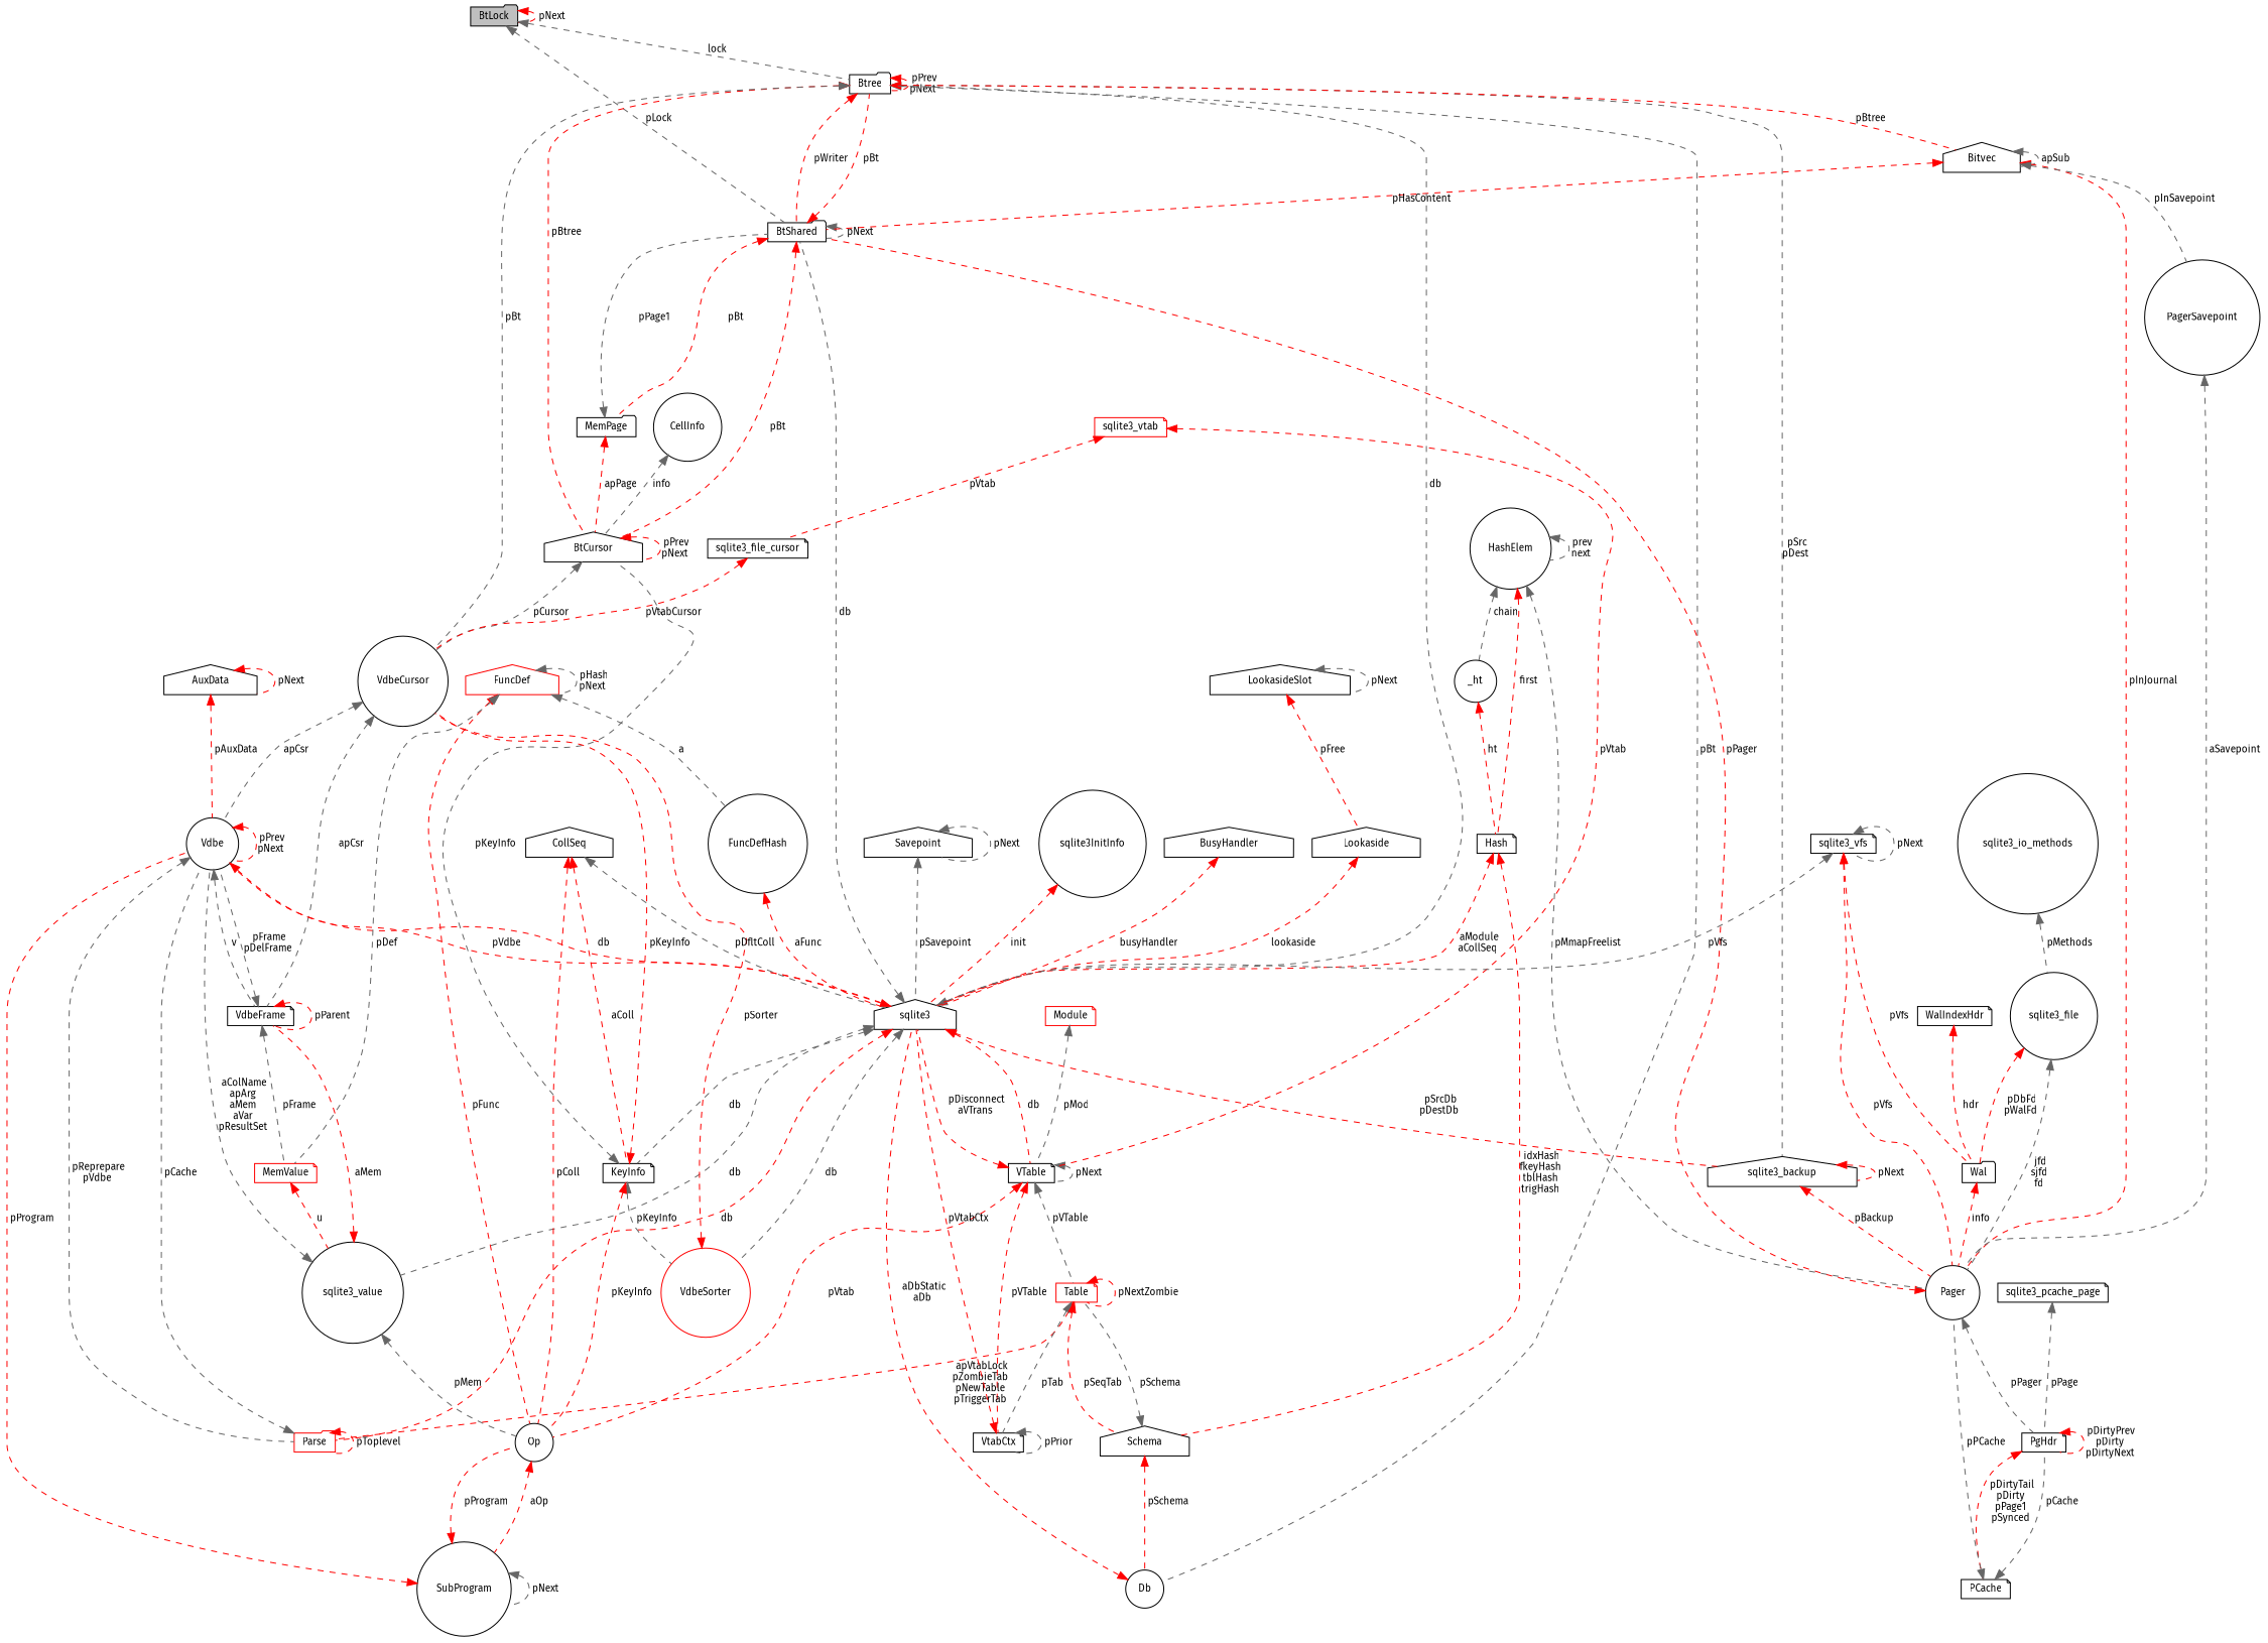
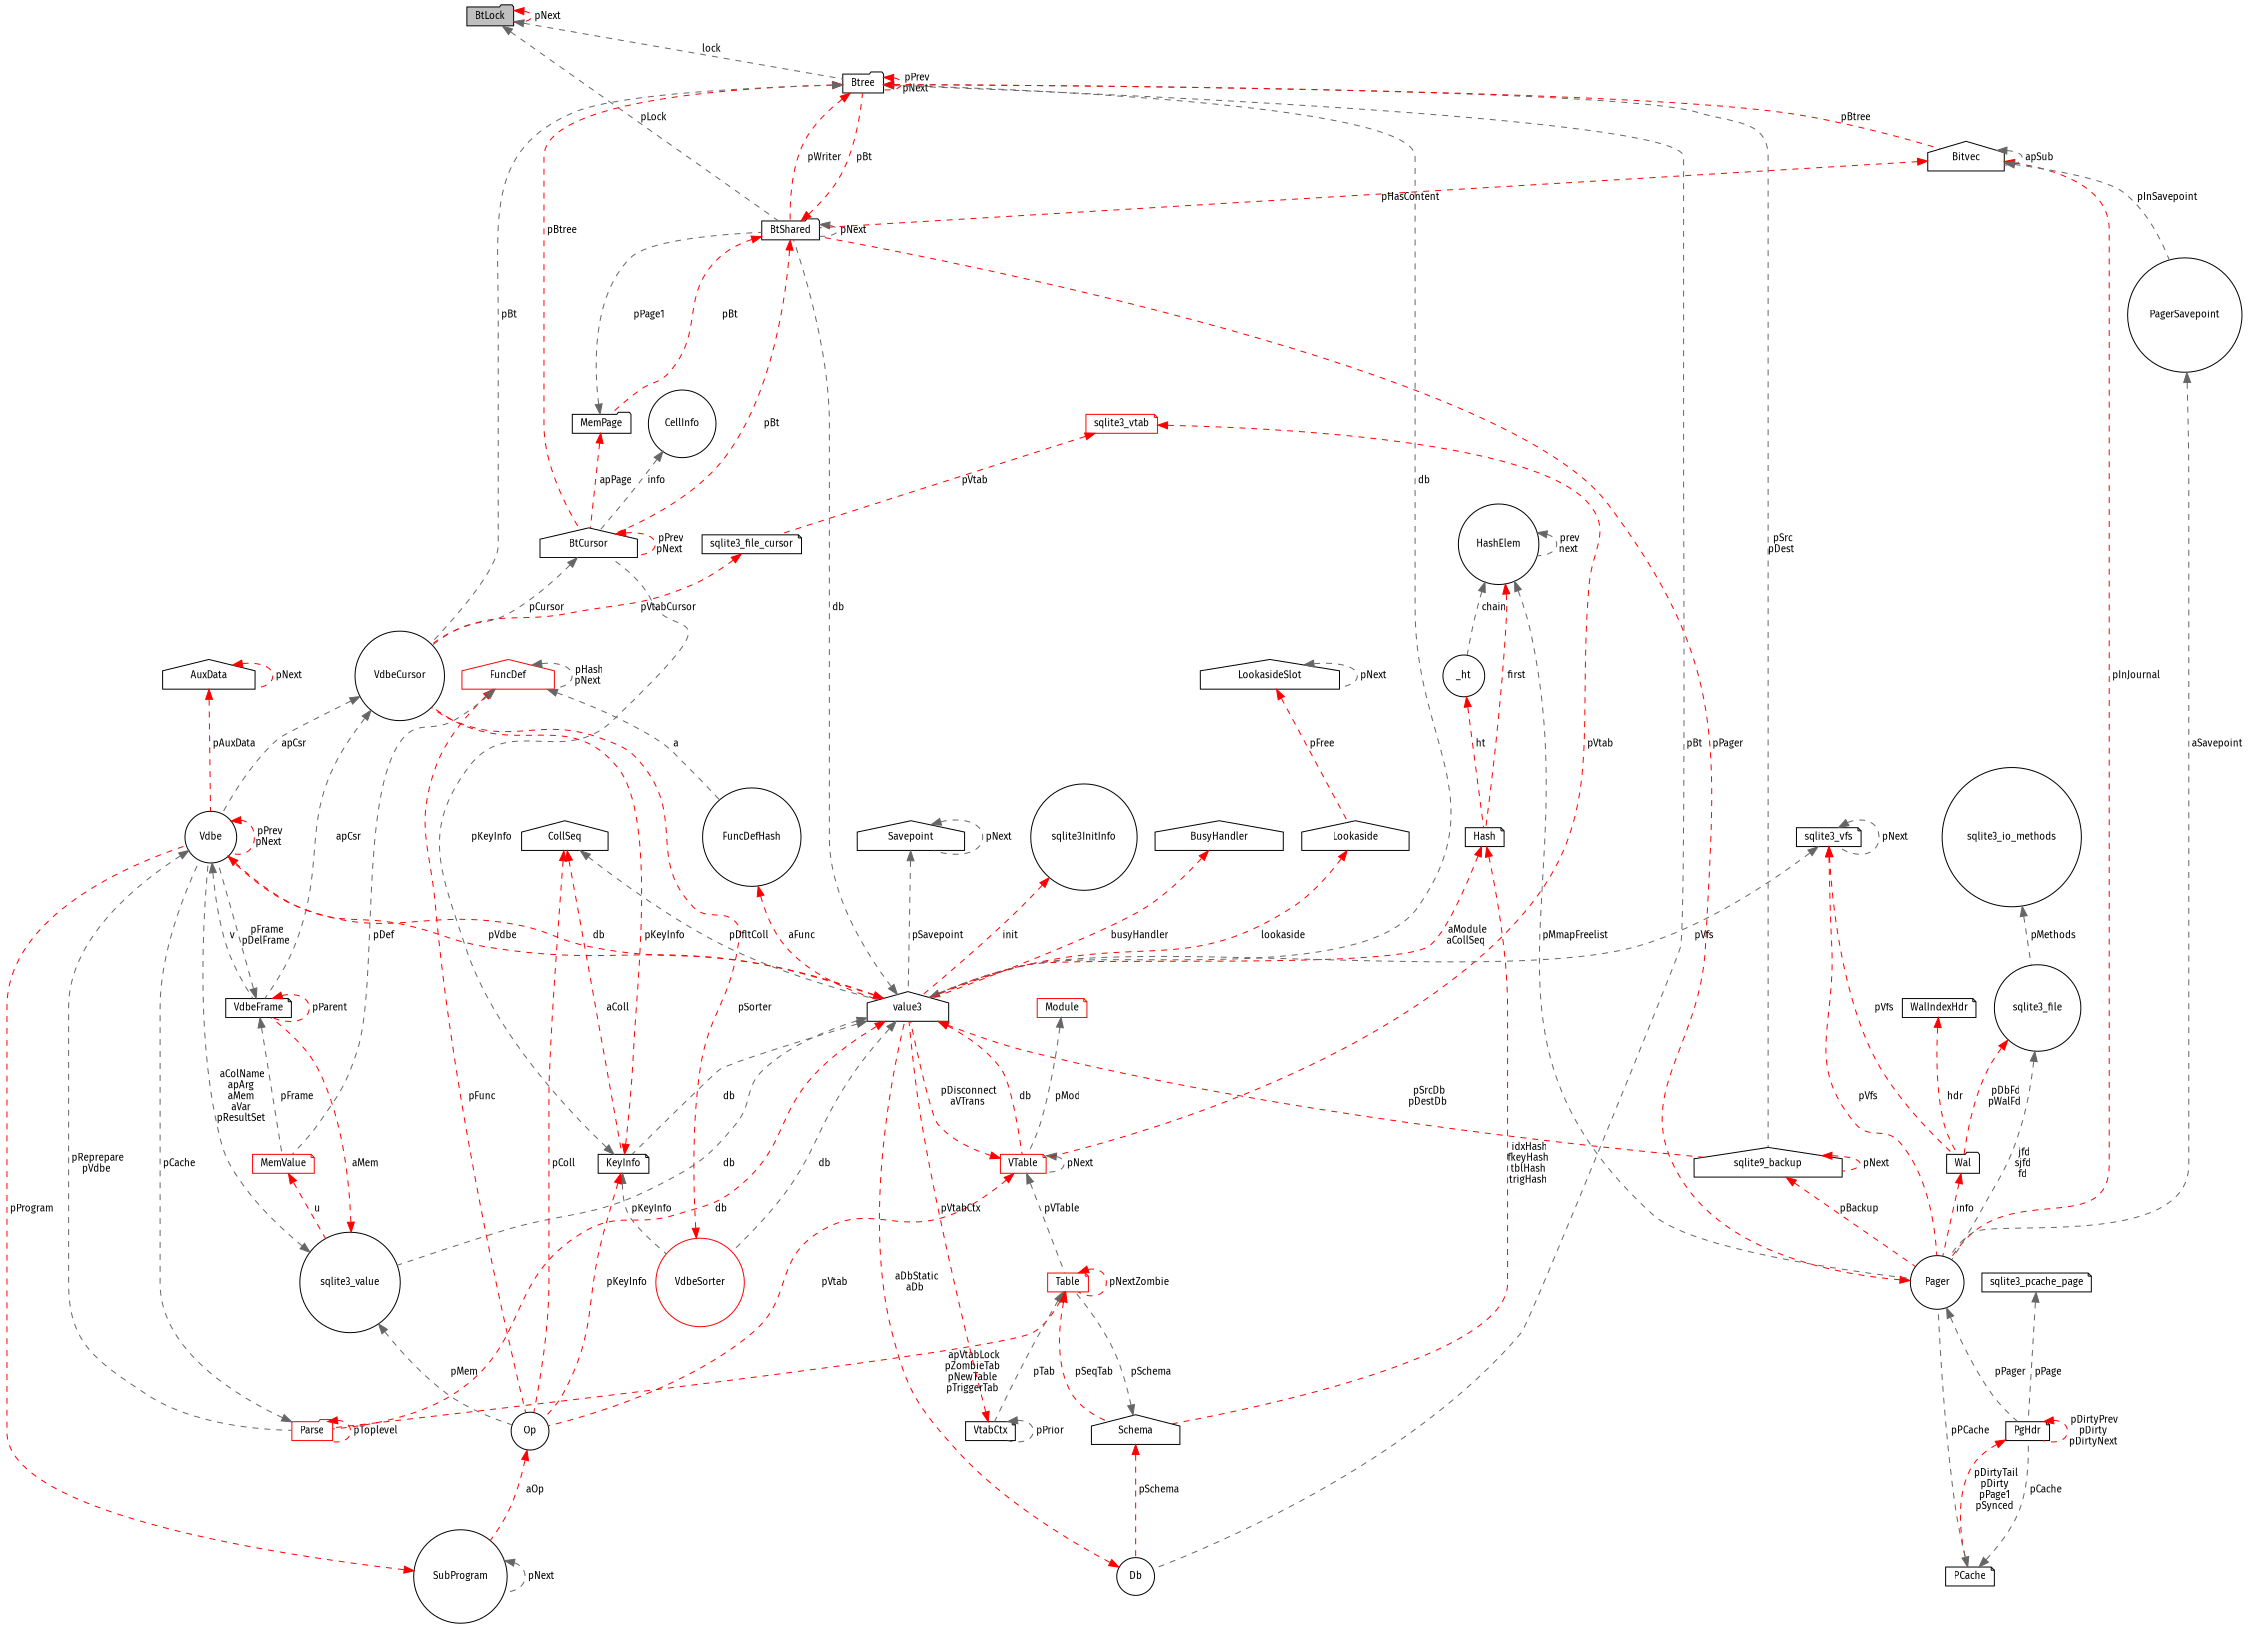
  digraph {
    fontname="Fira Sans"
    node [color=black fillcolor=white fontname="Fira Sans" fontsize=10 shape=circle style=filled]
    edge [color=red dir=back fontname="Fira Sans" fontsize=10 labelfontname=Helvetica labelfontsize=10 style=dashed]
    n1 [fillcolor=grey75 fontcolor=black height=0.2 label=BtLock shape=folder width=0.4]
    n2 [height=0.2 label=Btree shape=folder width=0.4]
    n3 [height=0.2 label=BtShared shape=folder width=0.4]
    n4 [height=0.2 label=BtCursor shape=house width=0.4]
    n5 [height=0.2 label=VdbeCursor width=0.4]
    n6 [height=0.2 label=Db width=0.4]
-   n7 [height=0.2 label=sqlite3_backup shape=house width=0.4]
+   n7 [height=0.2 label=sqlite9_backup shape=house width=0.4]
    n8 [height=0.2 label=Bitvec shape=house width=0.4]
    n9 [height=0.2 label=MemPage shape=folder width=0.4]
    n10 [height=0.2 label=Vdbe width=0.4]
    n11 [height=0.2 label=VdbeFrame shape=note width=0.4]
-   n12 [height=0.2 label=sqlite3 shape=house width=0.4]
+   n12 [height=0.2 label=value3 shape=house width=0.4]
    n13 [height=0.2 label=Pager width=0.4]
    n14 [height=0.2 label=CellInfo width=0.4]
    n15 [height=0.2 label=KeyInfo shape=note width=0.4]
    n16 [color=red height=0.2 label=VdbeSorter width=0.4]
    n17 [height=0.2 label=Op width=0.4]
    n18 [height=0.2 label=SubProgram width=0.4]
    n19 [height=0.2 label=sqlite3_value width=0.4]
-   n20 [height=0.2 label=VTable shape=note width=0.4]
+   n20 [color=red height=0.2 label=VTable shape=note width=0.4]
    n21 [color=red height=0.2 label=Parse shape=folder width=0.4]
    n22 [color=red height=0.2 label=Table shape=note width=0.4]
    n23 [height=0.2 label=VtabCtx shape=note width=0.4]
    n24 [color=red height=0.2 label=MemValue shape=note width=0.4]
    n25 [height=0.2 label=sqlite3_file_cursor shape=note width=0.4]
    n26 [color=red height=0.2 label=sqlite3_vtab shape=note width=0.4]
    n27 [color=red height=0.2 label=FuncDef shape=house width=0.4]
    n28 [height=0.2 label=FuncDefHash width=0.4]
    n29 [height=0.2 label=AuxData shape=house width=0.4]
    n30 [height=0.2 label=CollSeq shape=house width=0.4]
    n31 [height=0.2 label=Schema shape=house width=0.4]
    n32 [color=red height=0.2 label=Module shape=note width=0.4]
    n33 [height=0.2 label=Hash shape=note width=0.4]
    n34 [height=0.2 label=_ht width=0.4]
    n35 [height=0.2 label=HashElem width=0.4]
    n36 [height=0.2 label=Savepoint shape=house width=0.4]
    n37 [height=0.2 label=Lookaside shape=house width=0.4]
    n38 [height=0.2 label=LookasideSlot shape=house width=0.4]
    n39 [height=0.2 label=sqlite3_vfs shape=note width=0.4]
    n40 [height=0.2 label=Wal shape=folder width=0.4]
    n41 [height=0.2 label=PgHdr shape=note width=0.4]
    n42 [height=0.2 label=sqlite3InitInfo width=0.4]
    n43 [height=0.2 label=BusyHandler shape=house width=0.4]
    n44 [height=0.2 label=PagerSavepoint width=0.4]
    n45 [height=0.2 label=PCache shape=note width=0.4]
    n46 [height=0.2 label=sqlite3_pcache_page shape=note width=0.4]
    n47 [height=0.2 label=sqlite3_file width=0.4]
    n48 [height=0.2 label=sqlite3_io_methods width=0.4]
    n49 [height=0.2 label=WalIndexHdr shape=note width=0.4]
    n1 -> n1 [label=" pNext"]
    n1 -> n2 [color=gray40 label=" lock"]
    n1 -> n3 [color=gray40 label=" pLock"]
    n2 -> n2 [label=" pPrev\npNext"]
    n2 -> n3 [label=" pWriter"]
    n2 -> n4 [label=" pBtree"]
    n2 -> n5 [color=gray40 label=" pBt"]
    n2 -> n6 [color=gray40 label=" pBt"]
    n2 -> n7 [color=gray40 label=" pSrc\npDest"]
    n2 -> n8 [label=" pBtree"]
    n3 -> n2 [label=" pBt"]
    n3 -> n3 [color=gray40 label=" pNext"]
    n3 -> n4 [label=" pBt"]
    n3 -> n9 [label=" pBt"]
    n4 -> n4 [label=" pPrev\npNext"]
    n4 -> n5 [color=gray40 label=" pCursor"]
    n5 -> n10 [color=gray40 label=" apCsr"]
    n5 -> n11 [color=gray40 label=" apCsr"]
    n6 -> n12 [label=" aDbStatic\naDb"]
    n7 -> n7 [label=" pNext"]
    n7 -> n13 [label=" pBackup"]
    n8 -> n3 [label=" pHasContent"]
    n8 -> n8 [color=gray40 label=" apSub"]
    n8 -> n13 [label=" pInJournal"]
    n8 -> n44 [color=gray40 label=" pInSavepoint"]
    n9 -> n3 [color=gray40 label=" pPage1"]
    n9 -> n4 [label=" apPage"]
    n10 -> n10 [label=" pPrev\npNext"]
    n10 -> n11 [color=gray40 label=" v"]
    n10 -> n12 [label=" pVdbe"]
    n10 -> n21 [color=gray40 label=" pReprepare\npVdbe"]
    n11 -> n10 [color=gray40 label=" pFrame\npDelFrame"]
    n11 -> n11 [label=" pParent"]
    n11 -> n24 [color=gray40 label=" pFrame"]
    n12 -> n2 [color=gray40 label=" db"]
    n12 -> n3 [color=gray40 label=" db"]
    n12 -> n7 [label=" pSrcDb\npDestDb"]
    n12 -> n10 [label=" db"]
    n12 -> n15 [color=gray40 label=" db"]
    n12 -> n16 [color=gray40 label=" db"]
    n12 -> n19 [color=gray40 label=" db"]
    n12 -> n20 [label=" db"]
    n12 -> n21 [label=" db"]
    n13 -> n3 [label=" pPager"]
    n13 -> n41 [color=gray40 label=" pPager"]
    n14 -> n4 [color=gray40 label=" info"]
    n15 -> n4 [color=gray40 label=" pKeyInfo"]
    n15 -> n5 [label=" pKeyInfo"]
    n15 -> n16 [color=gray40 label=" pKeyInfo"]
    n15 -> n17 [label=" pKeyInfo"]
    n16 -> n5 [label=" pSorter"]
    n17 -> n18 [label=" aOp"]
    n18 -> n10 [label=" pProgram"]
-   n18 -> n17 [label=" pProgram"]
    n18 -> n18 [color=gray40 label=" pNext"]
    n19 -> n10 [color=gray40 label=" aColName\napArg\naMem\naVar\npResultSet"]
    n19 -> n11 [label=" aMem"]
    n19 -> n17 [color=gray40 label=" pMem"]
    n20 -> n12 [label=" pDisconnect\naVTrans"]
    n20 -> n17 [label=" pVtab"]
    n20 -> n20 [color=gray40 label=" pNext"]
    n20 -> n22 [color=gray40 label=" pVTable"]
-   n20 -> n23 [label=" pVTable"]
    n21 -> n10 [color=gray40 label=" pCache"]
    n21 -> n21 [label=" pToplevel"]
    n22 -> n21 [label=" apVtabLock\npZombieTab\npNewTable\npTriggerTab"]
    n22 -> n22 [label=" pNextZombie"]
    n22 -> n23 [color=gray40 label=" pTab"]
    n22 -> n31 [label=" pSeqTab"]
    n23 -> n12 [label=" pVtabCtx"]
    n23 -> n23 [color=gray40 label=" pPrior"]
    n24 -> n19 [label=" u"]
    n25 -> n5 [label=" pVtabCursor"]
    n26 -> n20 [label=" pVtab"]
    n26 -> n25 [label=" pVtab"]
    n27 -> n17 [label=" pFunc"]
    n27 -> n24 [color=gray40 label=" pDef"]
    n27 -> n27 [color=gray40 label=" pHash\npNext"]
    n27 -> n28 [color=gray40 label=" a"]
    n28 -> n12 [label=" aFunc"]
    n29 -> n10 [label=" pAuxData"]
    n29 -> n29 [label=" pNext"]
    n30 -> n12 [color=gray40 label=" pDfltColl"]
    n30 -> n15 [label=" aColl"]
    n30 -> n17 [label=" pColl"]
    n31 -> n6 [label=" pSchema"]
    n31 -> n22 [color=gray40 label=" pSchema"]
    n32 -> n20 [color=gray40 label=" pMod"]
    n33 -> n12 [label=" aModule\naCollSeq"]
    n33 -> n31 [label=" idxHash\nfkeyHash\ntblHash\ntrigHash"]
    n34 -> n33 [label=" ht"]
    n35 -> n13 [color=gray40 label=" pMmapFreelist"]
    n35 -> n33 [label=" first"]
    n35 -> n34 [color=gray40 label=" chain"]
    n35 -> n35 [color=gray40 label=" prev\nnext"]
    n36 -> n12 [color=gray40 label=" pSavepoint"]
    n36 -> n36 [color=gray40 label=" pNext"]
    n37 -> n12 [label=" lookaside"]
    n38 -> n37 [label=" pFree"]
    n38 -> n38 [color=gray40 label=" pNext"]
    n39 -> n12 [color=gray40 label=" pVfs"]
    n39 -> n13 [label=" pVfs"]
    n39 -> n39 [color=gray40 label=" pNext"]
    n39 -> n40 [label=" pVfs"]
    n40 -> n13 [label=" info"]
    n41 -> n41 [label=" pDirtyPrev\npDirty\npDirtyNext"]
    n41 -> n45 [label=" pDirtyTail\npDirty\npPage1\npSynced"]
    n42 -> n12 [label=" init"]
    n43 -> n12 [label=" busyHandler"]
    n44 -> n13 [color=gray40 label=" aSavepoint"]
    n45 -> n13 [color=gray40 label=" pPCache"]
    n45 -> n41 [color=gray40 label=" pCache"]
    n46 -> n41 [color=gray40 label=" pPage"]
    n47 -> n13 [color=gray40 label=" jfd\nsjfd\nfd"]
    n47 -> n40 [label=" pDbFd\npWalFd"]
    n48 -> n47 [color=gray40 label=" pMethods"]
    n49 -> n40 [label=" hdr"]
  }
